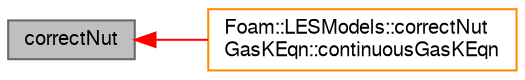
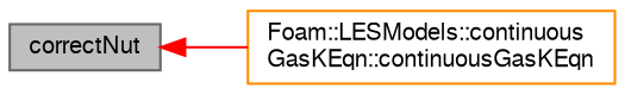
  digraph {
    rankdir=LR
    node [fontname=FreeSans fontsize=10 shape=record]
    n1 [color=gray40 fillcolor=grey75 fontcolor=black height=0.2 label=correctNut style=filled width=0.4]
-   n2 [color=darkorange height=0.2 label="Foam::LESModels::correctNut\lGasKEqn::continuousGasKEqn" width=0.4]
+   n2 [color=darkorange height=0.2 label="Foam::LESModels::continuous\lGasKEqn::continuousGasKEqn" width=0.4]
    n1 -> n2 [color=red dir=back fontname=FreeSans fontsize=10 labelfontname=FreeSans labelfontsize=10 style=solid]
  }
